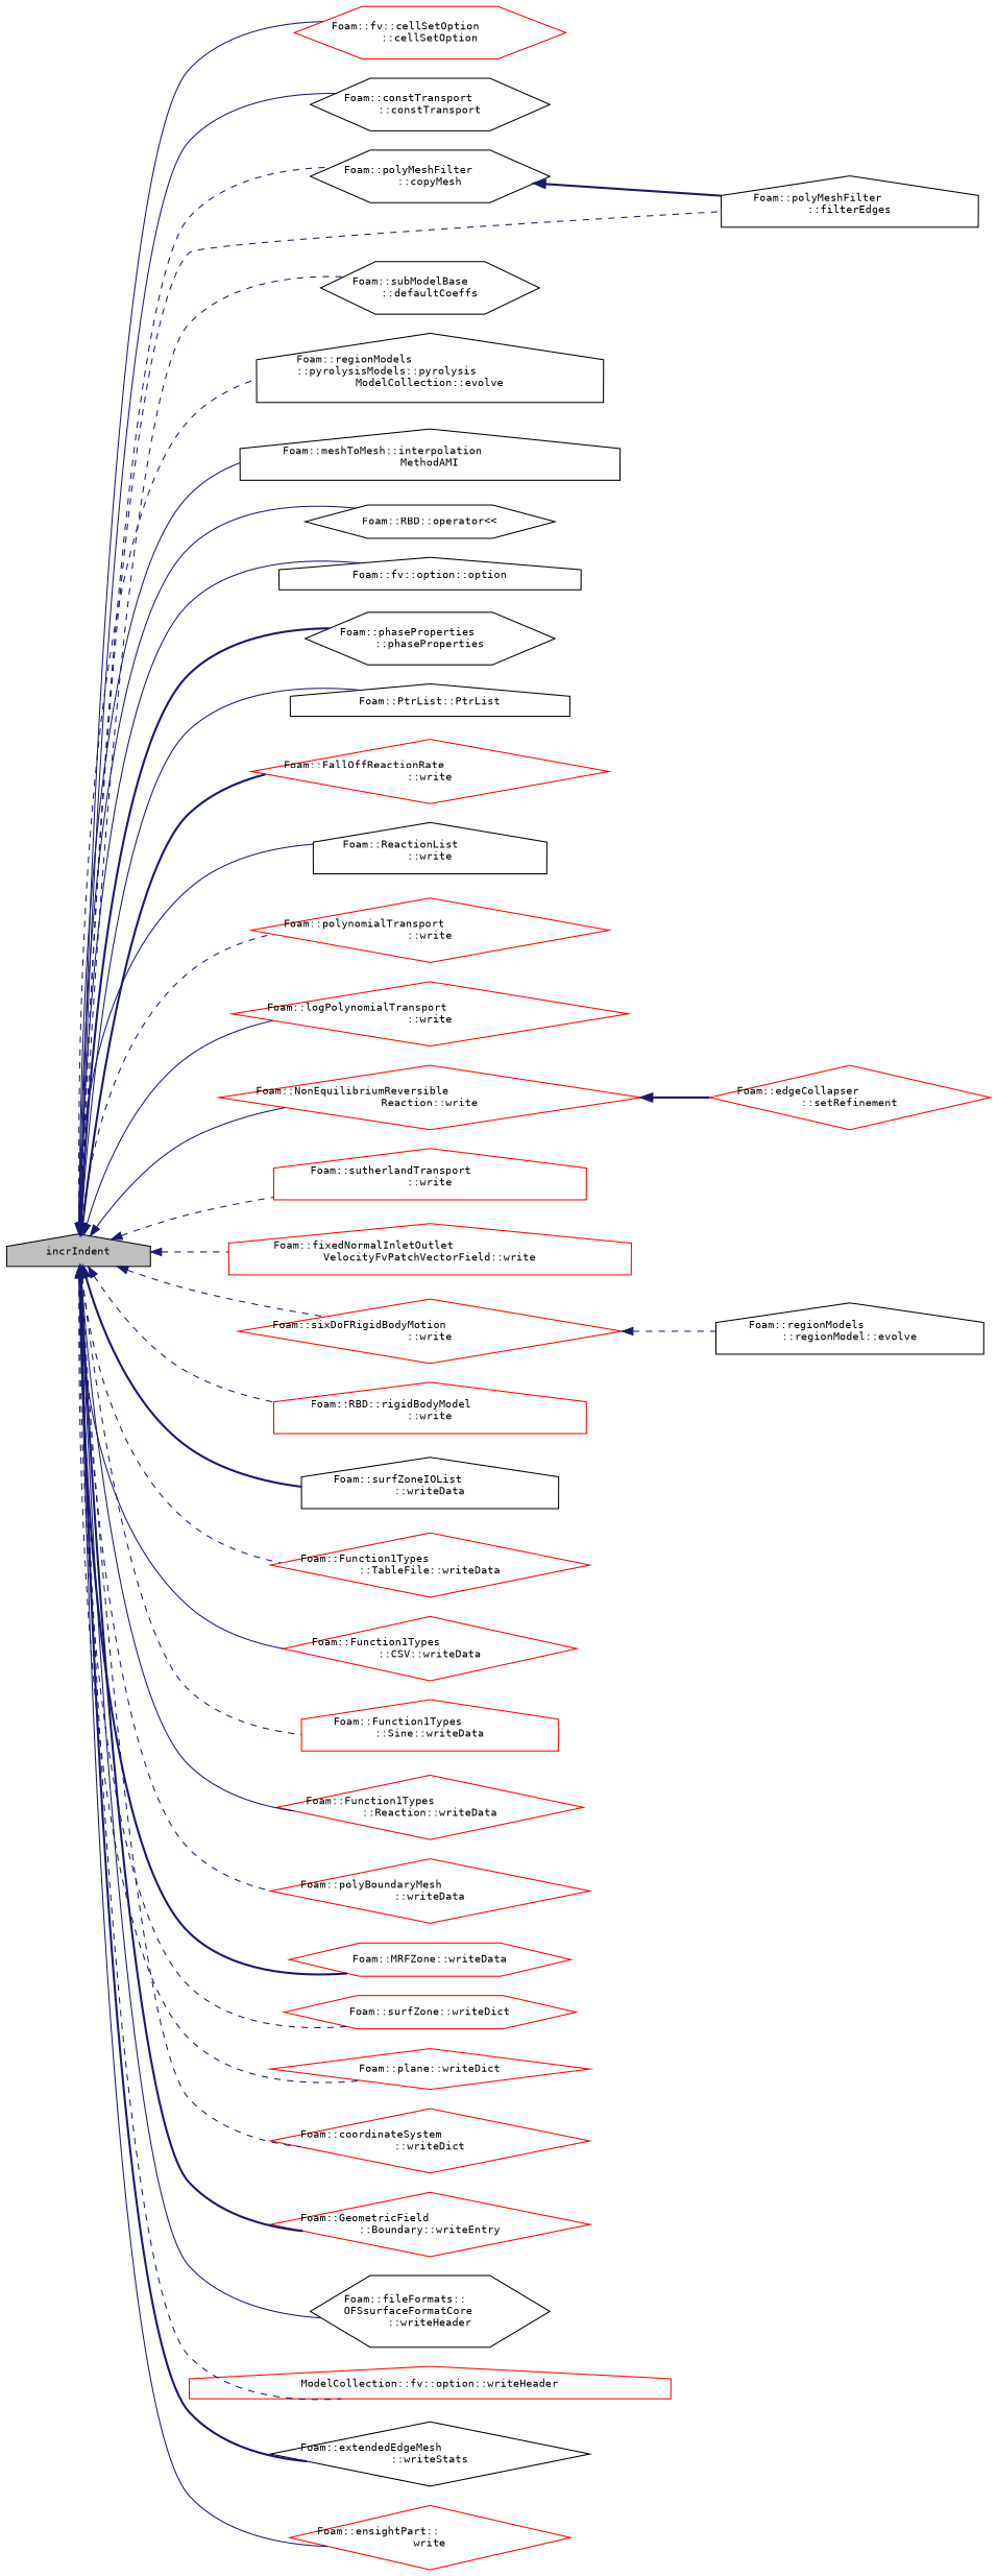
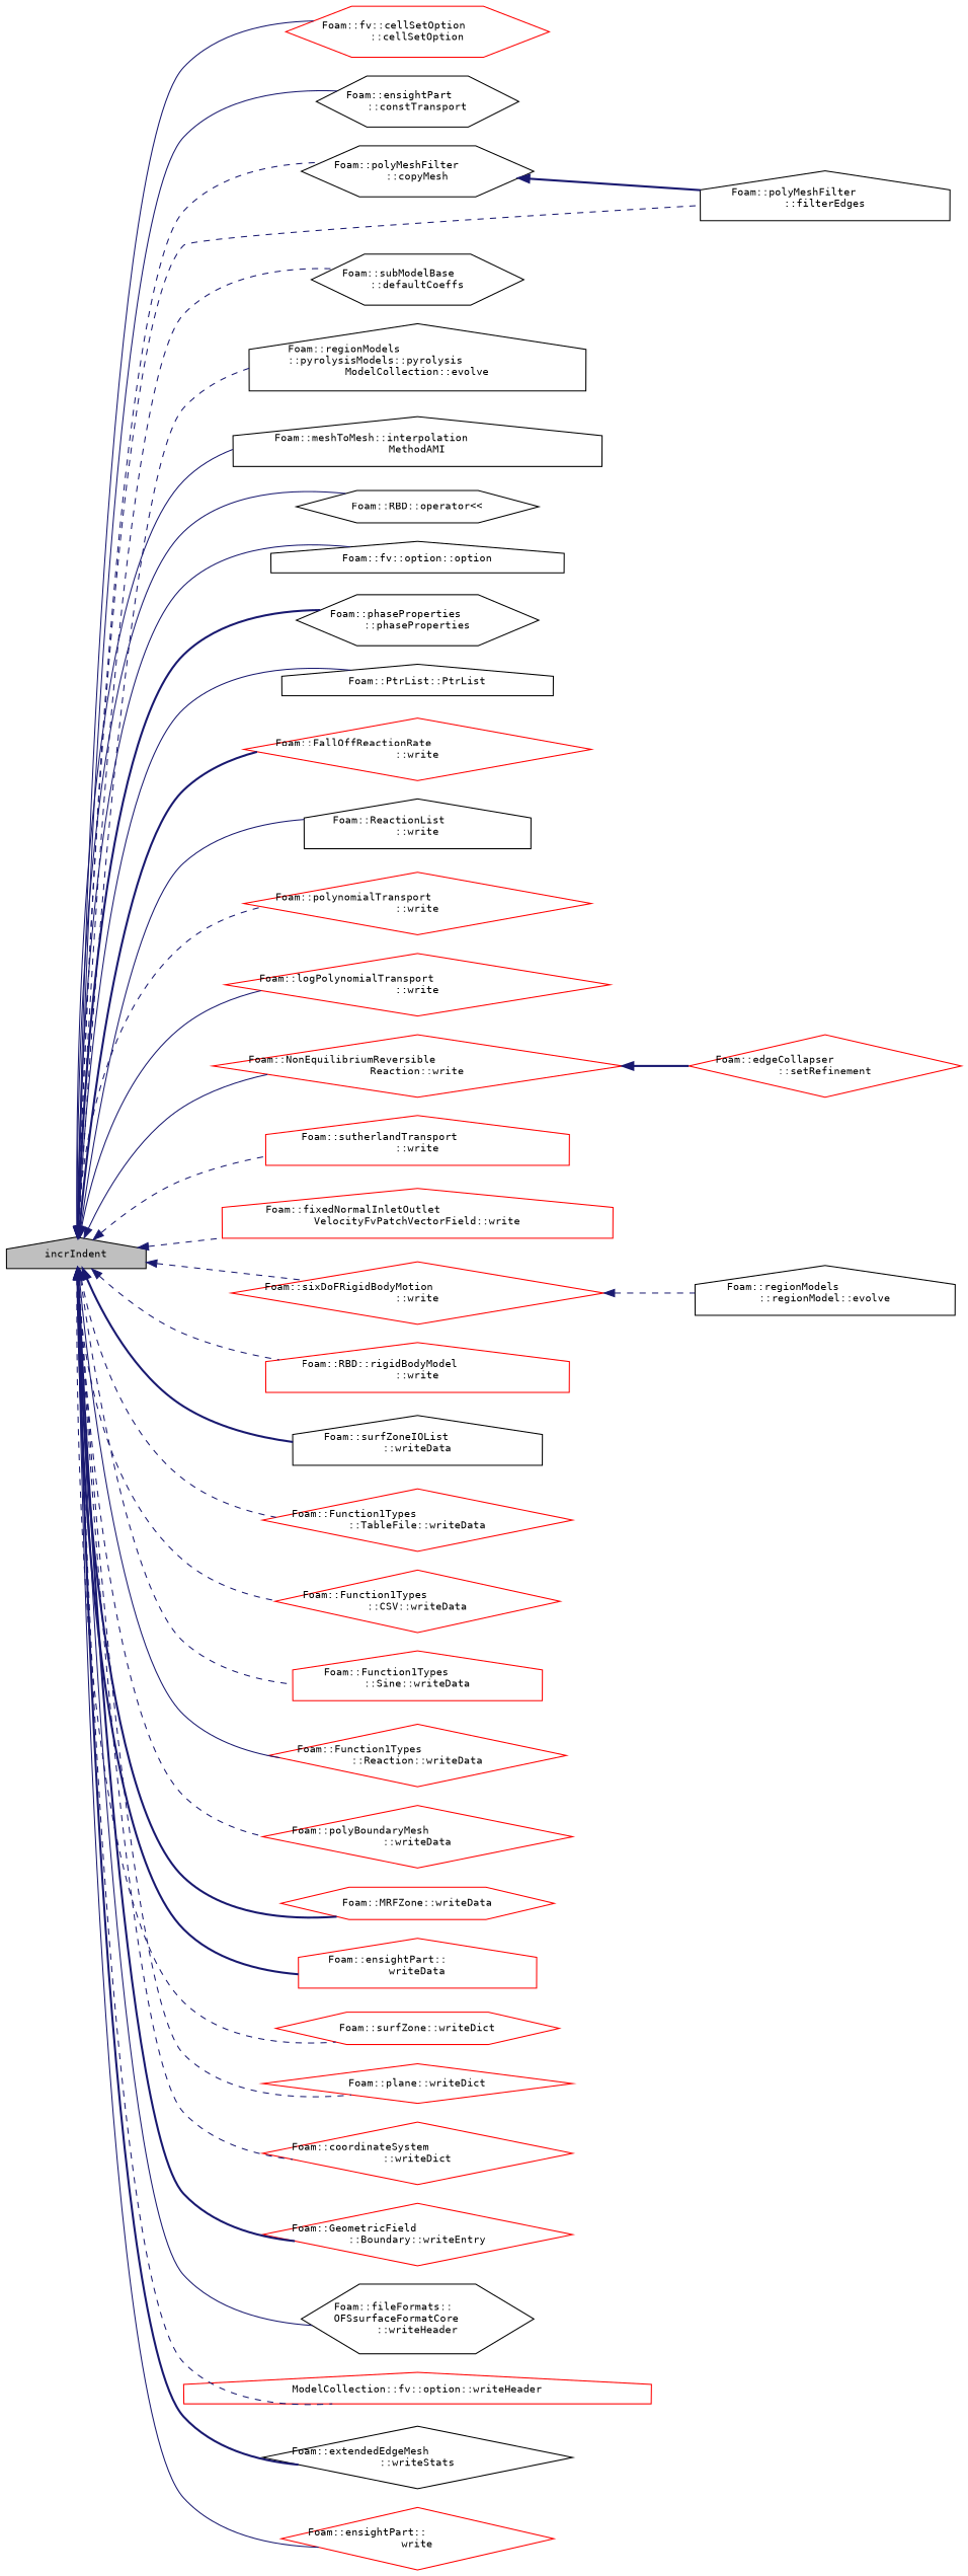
  digraph {
    fontname="DejaVu Sans Mono"
    rankdir=LR
    node [color=red fontname="DejaVu Sans Mono" fontsize=10 shape=house]
    edge [color=midnightblue dir=back fontname="DejaVu Sans Mono" fontsize=10 labelfontname=Helvetica labelfontsize=10 style=dashed]
    n1 [color=black fillcolor=grey75 fontcolor=black height=0.2 label=incrIndent style=filled width=0.4]
    n2 [height=0.2 label="Foam::fv::cellSetOption\l::cellSetOption" shape=hexagon width=0.4]
-   n3 [color=black height=0.2 label="Foam::constTransport\l::constTransport" shape=hexagon width=0.4]
+   n3 [color=black height=0.2 label="Foam::ensightPart\l::constTransport" shape=hexagon width=0.4]
    n4 [color=black height=0.2 label="Foam::polyMeshFilter\l::copyMesh" shape=hexagon width=0.4]
    n5 [color=black height=0.2 label="Foam::polyMeshFilter\l::filterEdges" width=0.4]
    n6 [color=black height=0.2 label="Foam::subModelBase\l::defaultCoeffs" shape=hexagon width=0.4]
    n7 [color=black height=0.2 label="Foam::regionModels\l::pyrolysisModels::pyrolysis\lModelCollection::evolve" width=0.4]
    n8 [color=black height=0.2 label="Foam::meshToMesh::interpolation\lMethodAMI" width=0.4]
    n9 [color=black height=0.2 label="Foam::RBD::operator\<\<" shape=hexagon width=0.4]
    n10 [color=black height=0.2 label="Foam::fv::option::option" width=0.4]
    n11 [color=black height=0.2 label="Foam::phaseProperties\l::phaseProperties" shape=hexagon width=0.4]
    n12 [color=black height=0.2 label="Foam::PtrList::PtrList" width=0.4]
    n13 [height=0.2 label="Foam::FallOffReactionRate\l::write" shape=diamond width=0.4]
    n14 [color=black height=0.2 label="Foam::ReactionList\l::write" width=0.4]
    n15 [height=0.2 label="Foam::polynomialTransport\l::write" shape=diamond width=0.4]
    n16 [height=0.2 label="Foam::logPolynomialTransport\l::write" shape=diamond width=0.4]
    n17 [height=0.2 label="Foam::NonEquilibriumReversible\lReaction::write" shape=diamond width=0.4]
    n18 [height=0.2 label="Foam::sutherlandTransport\l::write" width=0.4]
    n19 [height=0.2 label="Foam::fixedNormalInletOutlet\lVelocityFvPatchVectorField::write" width=0.4]
    n20 [height=0.2 label="Foam::sixDoFRigidBodyMotion\l::write" shape=diamond width=0.4]
    n21 [height=0.2 label="Foam::RBD::rigidBodyModel\l::write" width=0.4]
    n22 [color=black height=0.2 label="Foam::surfZoneIOList\l::writeData" width=0.4]
    n23 [height=0.2 label="Foam::Function1Types\l::TableFile::writeData" shape=diamond width=0.4]
    n24 [height=0.2 label="Foam::Function1Types\l::CSV::writeData" shape=diamond width=0.4]
    n25 [height=0.2 label="Foam::Function1Types\l::Sine::writeData" width=0.4]
    n26 [height=0.2 label="Foam::Function1Types\l::Reaction::writeData" shape=diamond width=0.4]
    n27 [height=0.2 label="Foam::polyBoundaryMesh\l::writeData" shape=diamond width=0.4]
    n28 [height=0.2 label="Foam::MRFZone::writeData" shape=hexagon width=0.4]
+   n29 [height=0.2 label="Foam::ensightPart::\lwriteData" width=0.4]
    n30 [height=0.2 label="Foam::surfZone::writeDict" shape=hexagon width=0.4]
    n31 [height=0.2 label="Foam::plane::writeDict" shape=diamond width=0.4]
    n32 [height=0.2 label="Foam::coordinateSystem\l::writeDict" shape=diamond width=0.4]
    n33 [height=0.2 label="Foam::GeometricField\l::Boundary::writeEntry" shape=diamond width=0.4]
    n34 [color=black height=0.2 label="Foam::fileFormats::\lOFSsurfaceFormatCore\l::writeHeader" shape=hexagon width=0.4]
    n35 [height=0.2 label="ModelCollection::fv::option::writeHeader" width=0.4]
    n36 [color=black height=0.2 label="Foam::extendedEdgeMesh\l::writeStats" shape=diamond width=0.4]
    n37 [height=0.2 label="Foam::ensightPart::\lwrite" shape=diamond width=0.4]
    n38 [color=black height=0.2 label="Foam::regionModels\l::regionModel::evolve" width=0.4]
    n39 [height=0.2 label="Foam::edgeCollapser\l::setRefinement" shape=diamond width=0.4]
    n1 -> n2 [style=solid]
    n1 -> n3 [style=solid]
    n1 -> n4
    n1 -> n5
    n1 -> n6
    n1 -> n7
    n1 -> n8 [style=solid]
    n1 -> n9 [style=solid]
    n1 -> n10 [style=solid]
    n1 -> n11 [style=bold]
    n1 -> n12 [style=solid]
    n1 -> n13 [style=bold]
    n1 -> n14 [style=solid]
    n1 -> n15
    n1 -> n16 [style=solid]
    n1 -> n17 [style=solid]
    n1 -> n18
    n1 -> n19
    n1 -> n20
    n1 -> n21
    n1 -> n22 [style=bold]
    n1 -> n23
-   n1 -> n24 [style=solid]
+   n1 -> n24
    n1 -> n25
    n1 -> n26 [style=solid]
    n1 -> n27
    n1 -> n28 [style=bold]
+   n1 -> n29 [style=bold]
    n1 -> n30
    n1 -> n31
    n1 -> n32
    n1 -> n33 [style=bold]
    n1 -> n34 [style=solid]
    n1 -> n35
    n1 -> n36 [style=bold]
    n1 -> n37 [style=solid]
    n4 -> n5 [style=bold]
    n17 -> n39 [style=bold]
    n20 -> n38
  }
